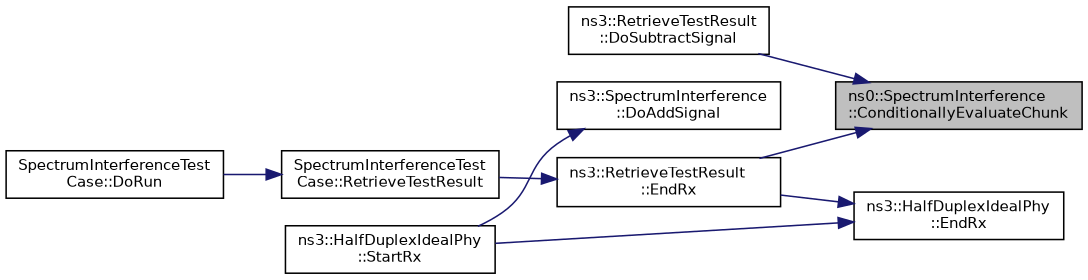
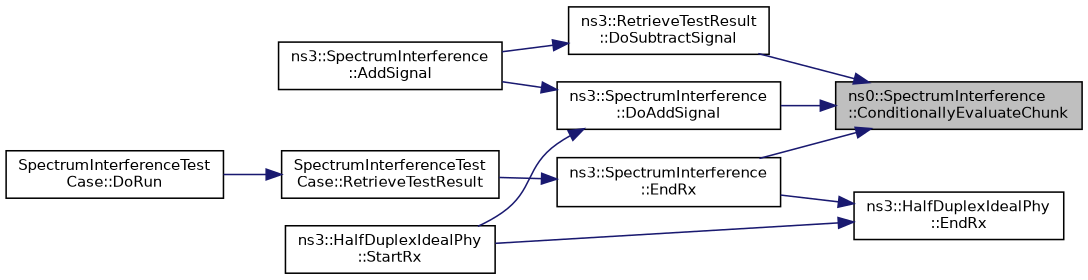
  digraph {
    rankdir=RL
    node [color=black fillcolor=white fontname=Helvetica fontsize=10 shape=record style=filled]
    edge [color=midnightblue dir=back fontname=Helvetica fontsize=10 labelfontname=Helvetica labelfontsize=10 style=solid]
    n1 [fillcolor=grey75 fontcolor=black height=0.2 label="ns0::SpectrumInterference\l::ConditionallyEvaluateChunk" width=0.4]
    n2 [height=0.2 label="ns3::SpectrumInterference\l::DoAddSignal" width=0.4]
    n3 [height=0.2 label="ns3::RetrieveTestResult\l::DoSubtractSignal" width=0.4]
-   n4 [height=0.2 label="ns3::RetrieveTestResult\l::EndRx" width=0.4]
+   n4 [height=0.2 label="ns3::SpectrumInterference\l::EndRx" width=0.4]
+   n5 [height=0.2 label="ns3::SpectrumInterference\l::AddSignal" width=0.4]
    n6 [height=0.2 label="ns3::HalfDuplexIdealPhy\l::StartRx" width=0.4]
    n7 [height=0.2 label="SpectrumInterferenceTest\lCase::RetrieveTestResult" width=0.4]
    n8 [height=0.2 label="ns3::HalfDuplexIdealPhy\l::EndRx" width=0.4]
    n9 [height=0.2 label="SpectrumInterferenceTest\lCase::DoRun" width=0.4]
+   n1 -> n2
    n1 -> n3
    n1 -> n4
+   n2 -> n5
    n2 -> n6
+   n3 -> n5
    n4 -> n7
    n7 -> n9
    n8 -> n4
    n8 -> n6
  }
